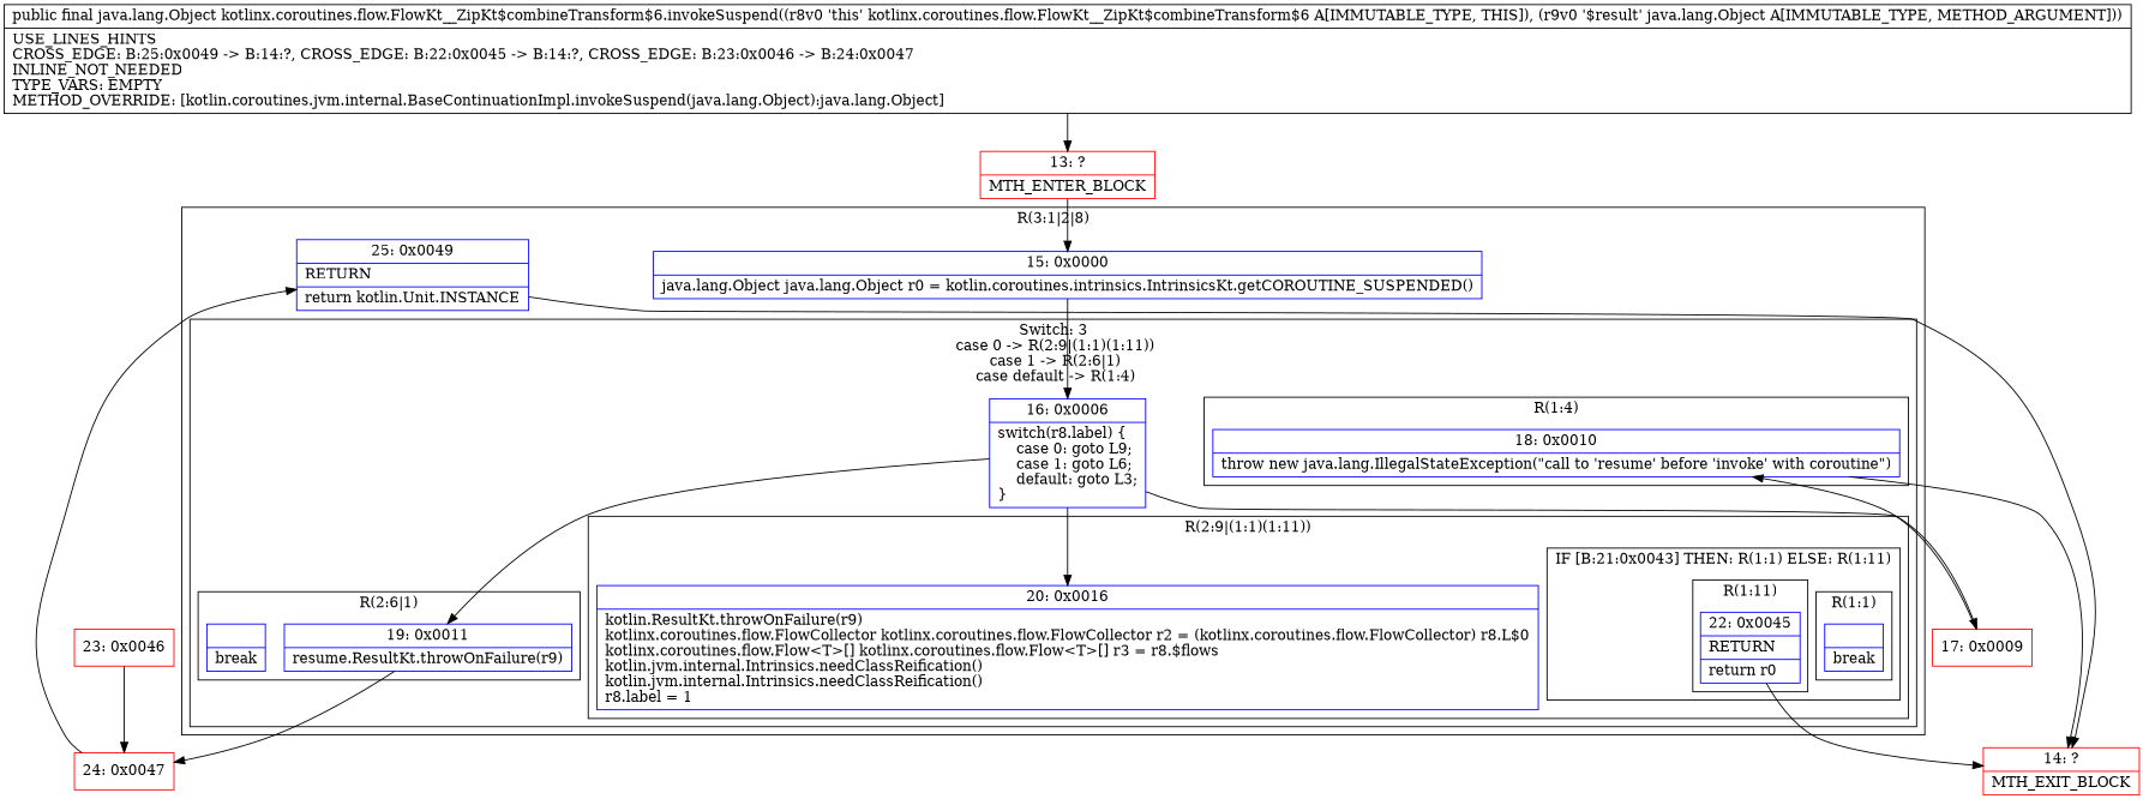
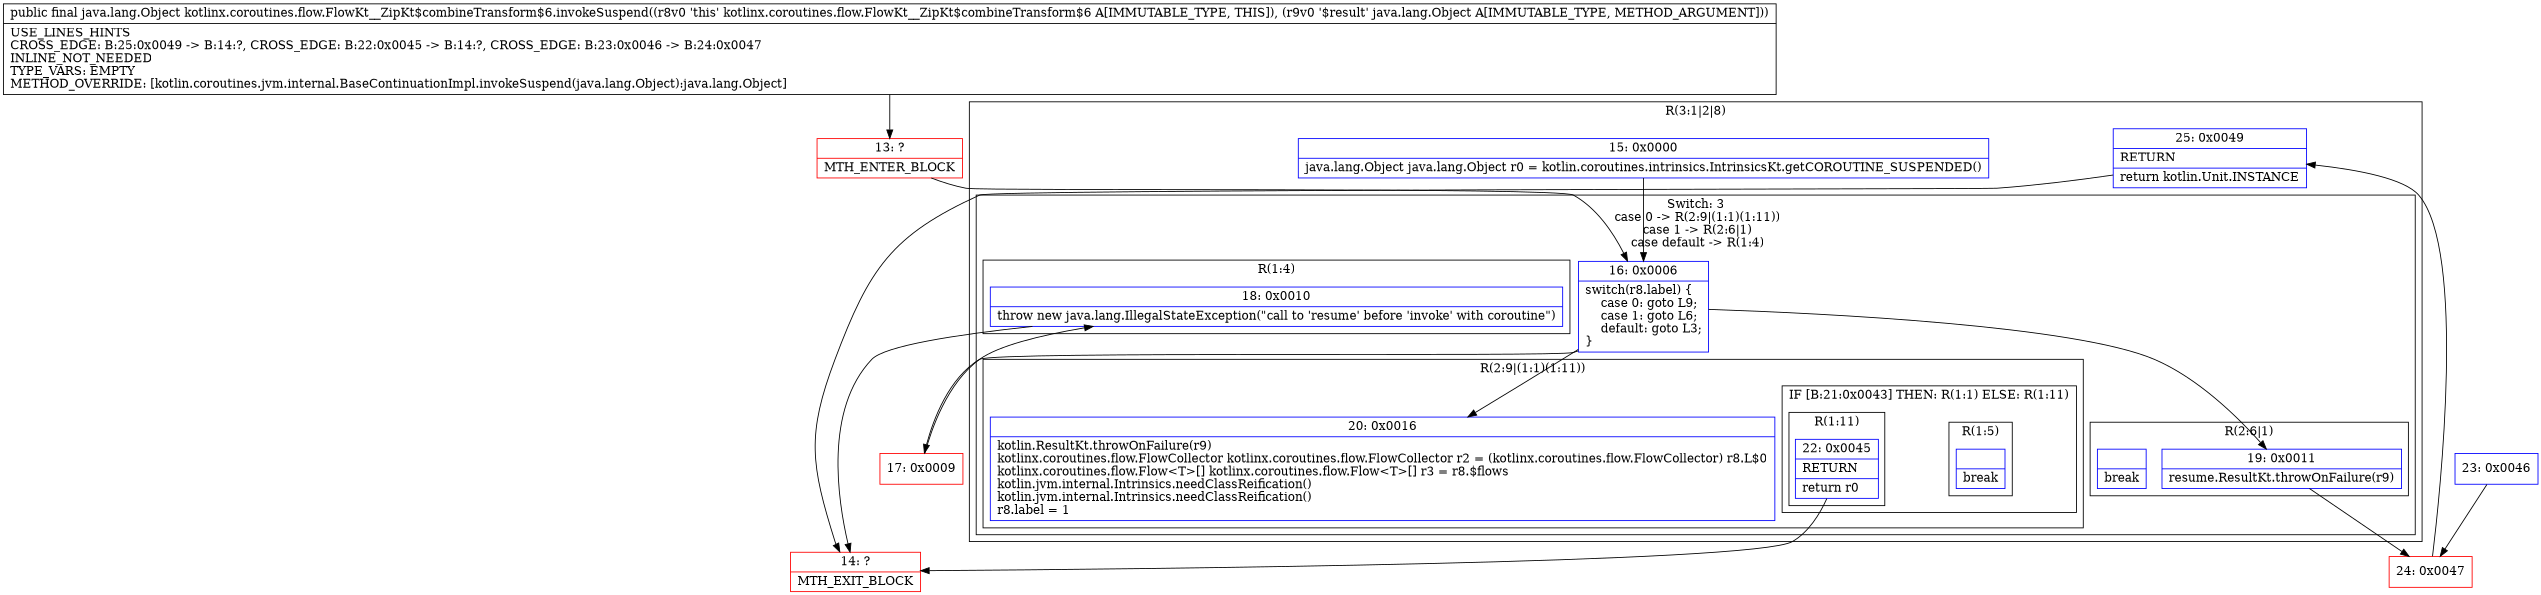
  digraph {
    node [color=blue shape=record]
    n1 [label="{|break\l}"]
    n2 [label="{22\:\ 0x0045|RETURN\l|return r0\l}"]
    n3 [label="{20\:\ 0x0016|kotlin.ResultKt.throwOnFailure(r9)\lkotlinx.coroutines.flow.FlowCollector kotlinx.coroutines.flow.FlowCollector r2 = (kotlinx.coroutines.flow.FlowCollector) r8.L$0\lkotlinx.coroutines.flow.Flow\<T\>[] kotlinx.coroutines.flow.Flow\<T\>[] r3 = r8.$flows\lkotlin.jvm.internal.Intrinsics.needClassReification()\lkotlin.jvm.internal.Intrinsics.needClassReification()\lr8.label = 1\l}"]
    n4 [label="{19\:\ 0x0011|resume.ResultKt.throwOnFailure(r9)\l}"]
    n5 [label="{|break\l}"]
    n6 [label="{18\:\ 0x0010|throw new java.lang.IllegalStateException(\"call to 'resume' before 'invoke' with coroutine\")\l}"]
    n7 [label="{16\:\ 0x0006|switch(r8.label) \{\l    case 0: goto L9;\l    case 1: goto L6;\l    default: goto L3;\l\}\l}"]
    n8 [label="{15\:\ 0x0000|java.lang.Object java.lang.Object r0 = kotlin.coroutines.intrinsics.IntrinsicsKt.getCOROUTINE_SUSPENDED()\l}"]
    n9 [label="{25\:\ 0x0049|RETURN\l|return kotlin.Unit.INSTANCE\l}"]
    n10 [color=red label="{14\:\ ?|MTH_EXIT_BLOCK\l}"]
    n11 [color=red label="{24\:\ 0x0047}"]
    n12 [color=red label="{17\:\ 0x0009}"]
-   n13 [color=red label="{23\:\ 0x0046}"]
+   n13 [label="{23\:\ 0x0046}"]
    n14 [color=red label="{13\:\ ?|MTH_ENTER_BLOCK\l}"]
    n15 [label="{public final java.lang.Object kotlinx.coroutines.flow.FlowKt__ZipKt$combineTransform$6.invokeSuspend((r8v0 'this' kotlinx.coroutines.flow.FlowKt__ZipKt$combineTransform$6 A[IMMUTABLE_TYPE, THIS]), (r9v0 '$result' java.lang.Object A[IMMUTABLE_TYPE, METHOD_ARGUMENT]))  | USE_LINES_HINTS\lCROSS_EDGE: B:25:0x0049 \-\> B:14:?, CROSS_EDGE: B:22:0x0045 \-\> B:14:?, CROSS_EDGE: B:23:0x0046 \-\> B:24:0x0047\lINLINE_NOT_NEEDED\lTYPE_VARS: EMPTY\lMETHOD_OVERRIDE: [kotlin.coroutines.jvm.internal.BaseContinuationImpl.invokeSuspend(java.lang.Object):java.lang.Object]\l}" color=""]
    subgraph cluster_1 {
      label="R(3:1|2|8)"
      n8
      n9
      subgraph cluster_2 {
        label="Switch: 3\n case 0 -> R(2:9|(1:1)(1:11))\n case 1 -> R(2:6|1)\n case default -> R(1:4)"
        n7
        subgraph cluster_3 {
          label="R(2:9|(1:1)(1:11))"
          n3
          subgraph cluster_4 {
            label="IF [B:21:0x0043] THEN: R(1:1) ELSE: R(1:11)"
            subgraph cluster_5 {
-             label="R(1:1)"
+             label="R(1:5)"
              n1
            }
            subgraph cluster_6 {
              label="R(1:11)"
              n2
            }
          }
        }
        subgraph cluster_7 {
          label="R(2:6|1)"
          n4
          n5
        }
        subgraph cluster_8 {
          label="R(1:4)"
          n6
        }
      }
    }
    n2 -> n10
    n4 -> n11
    n6 -> n10
    n7 -> n3
    n7 -> n4
    n7 -> n12
    n8 -> n7
    n9 -> n10
    n11 -> n9
    n12 -> n6
    n13 -> n11
-   n14 -> n8
+   n14 -> n7
    n15 -> n14
  }
